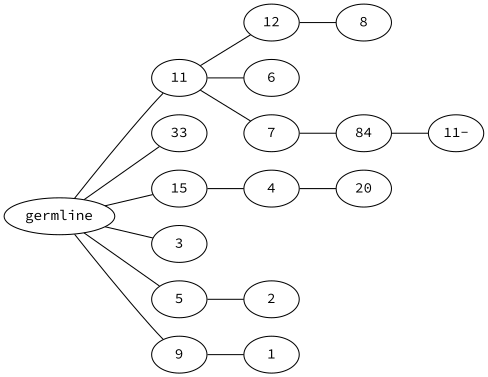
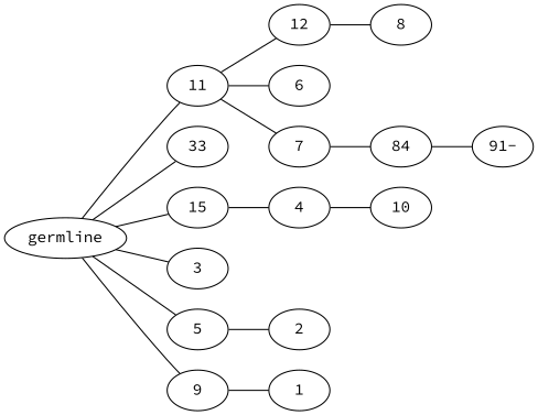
  graph {
    fontname="Source Code Pro"
    rankdir=LR
    node [fontname="Source Code Pro"]
    edge [fontname="Source Code Pro"]
    n1 [label=germline]
    n2 [label=11]
    n3 [label=33]
    n4 [label=15]
    n5 [label=3]
    n6 [label=5]
    n7 [label=9]
    n8 [label=12]
    n9 [label=6]
    n10 [label=7]
    n11 [label=4]
    n12 [label=2]
    n13 [label=1]
    n14 [label=8]
    n15 [label=84]
-   n16 [label="11-"]
-   n17 [label=20]
+   n16 [label="91-"]
+   n17 [label=10]
    n1 -- n2
    n1 -- n3
    n1 -- n4
    n1 -- n5
    n1 -- n6
    n1 -- n7
    n2 -- n8
    n2 -- n9
    n2 -- n10
    n4 -- n11
    n6 -- n12
    n7 -- n13
    n8 -- n14
    n10 -- n15
    n11 -- n17
    n15 -- n16
  }
